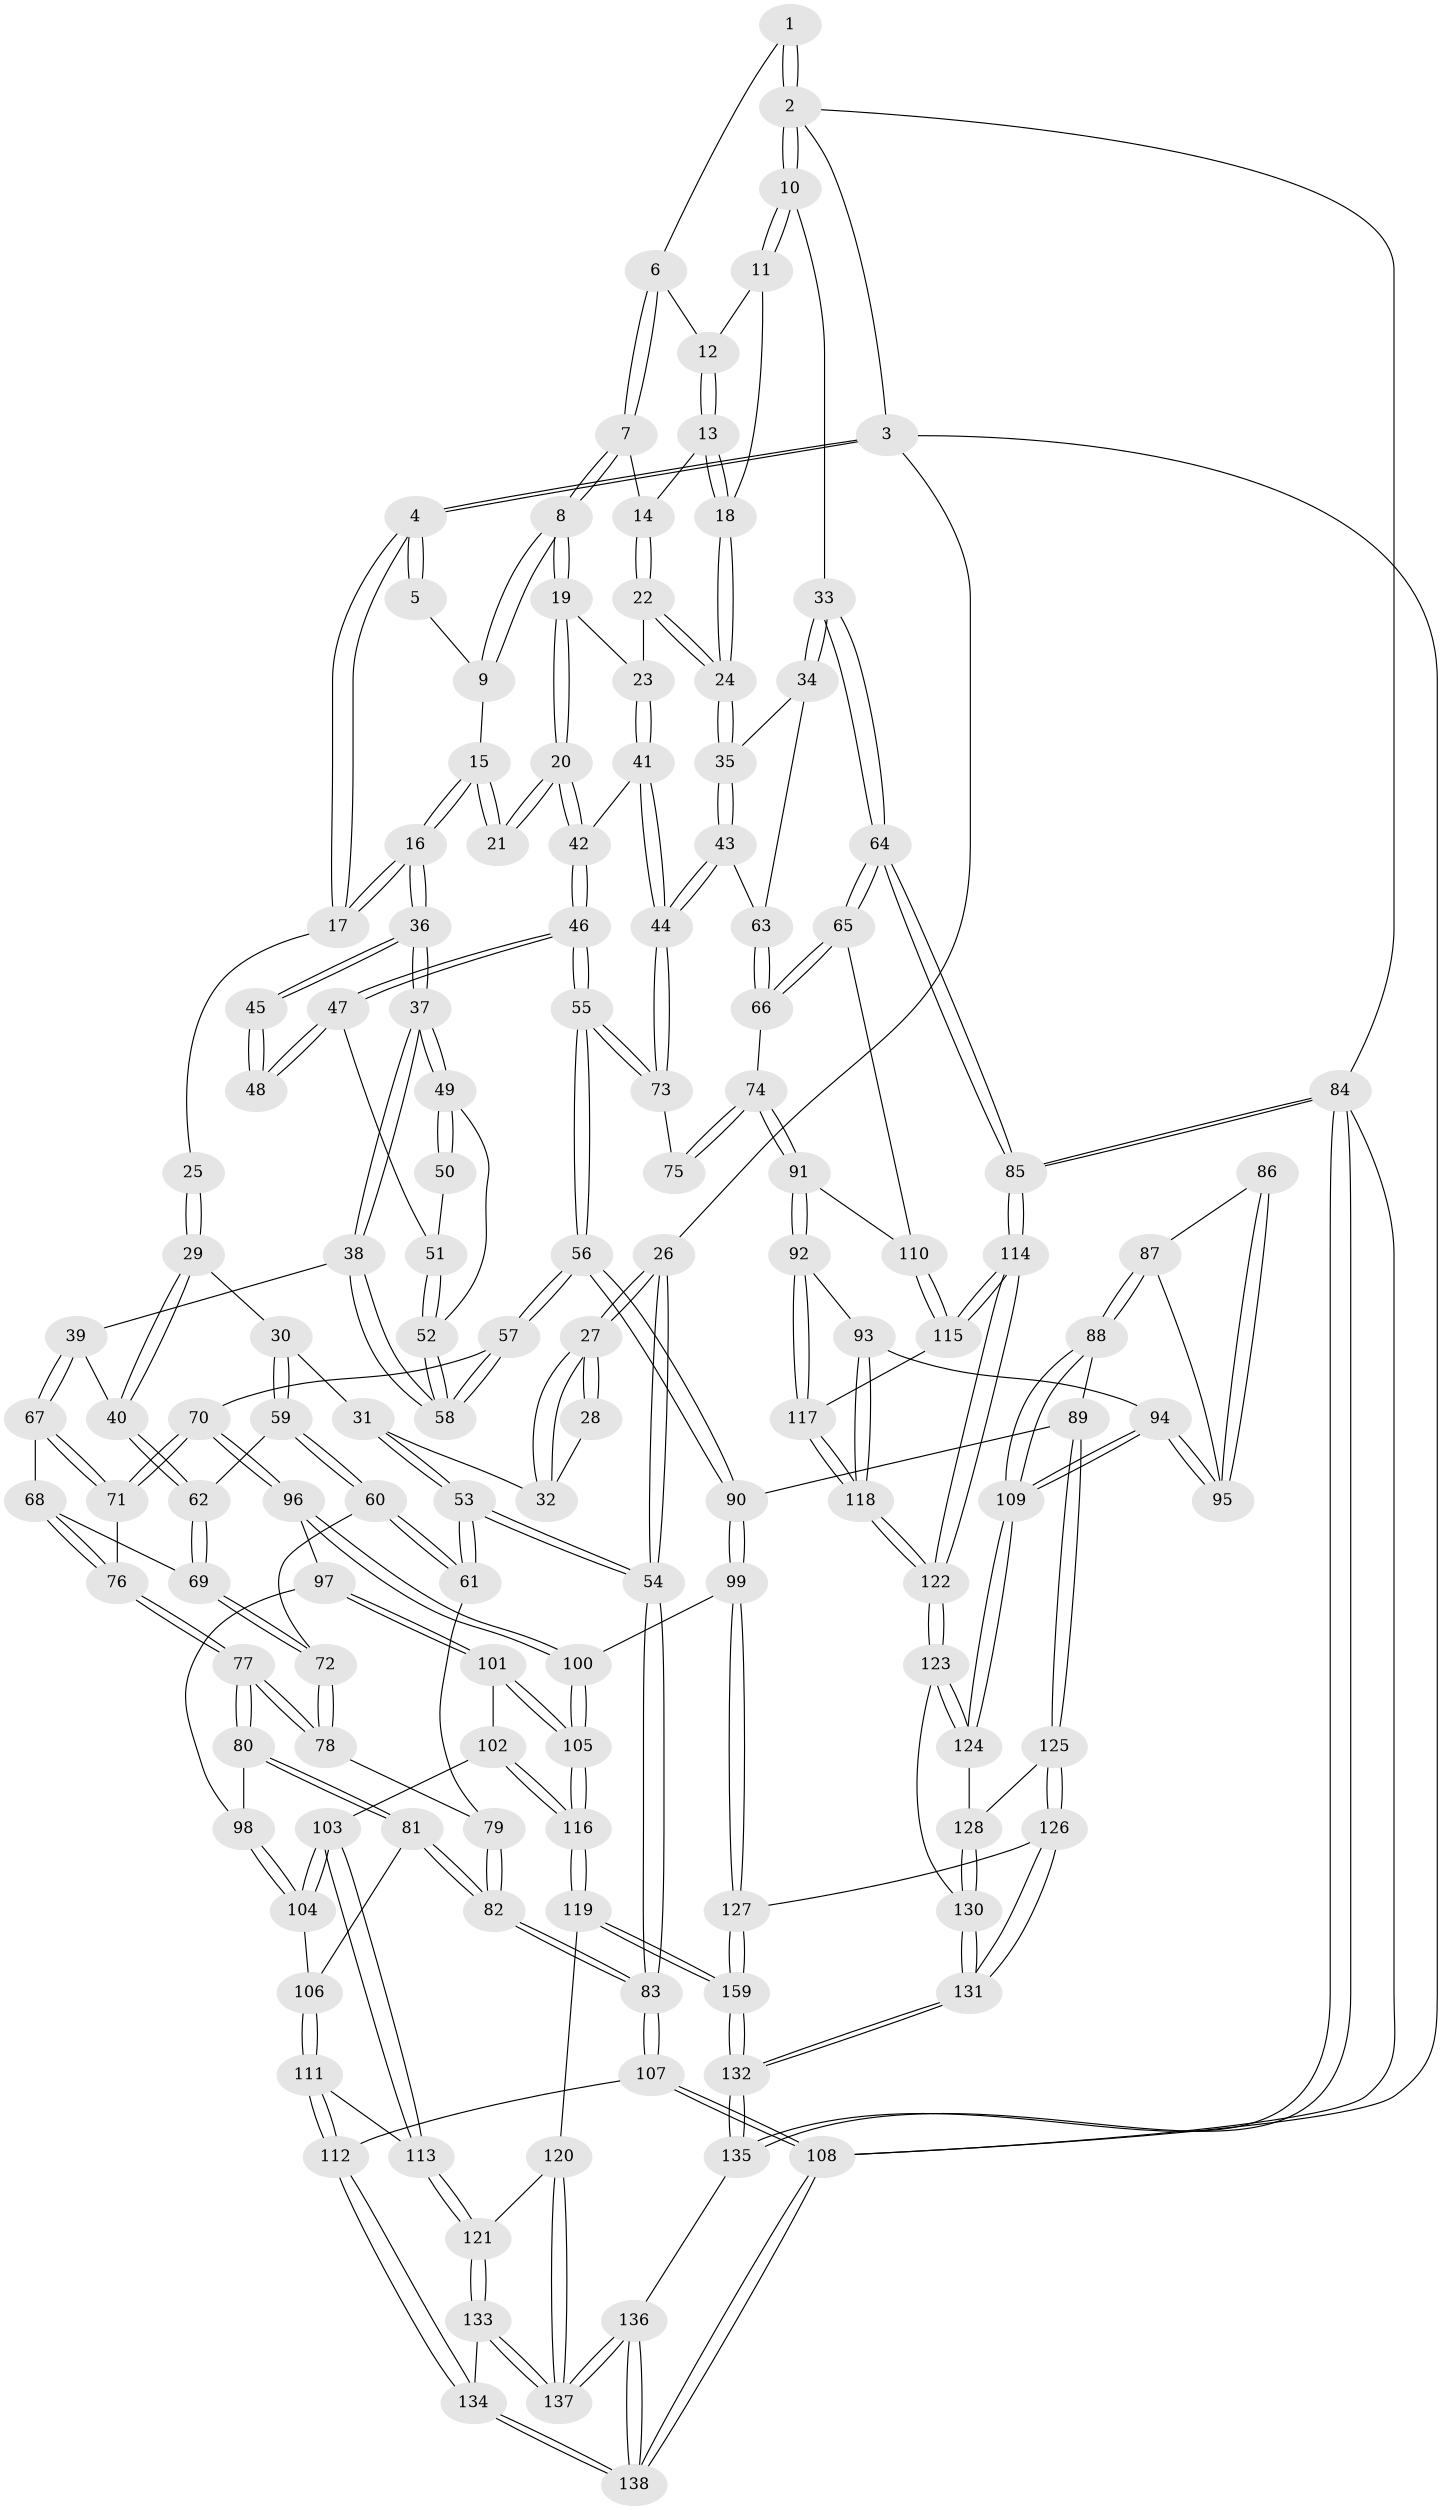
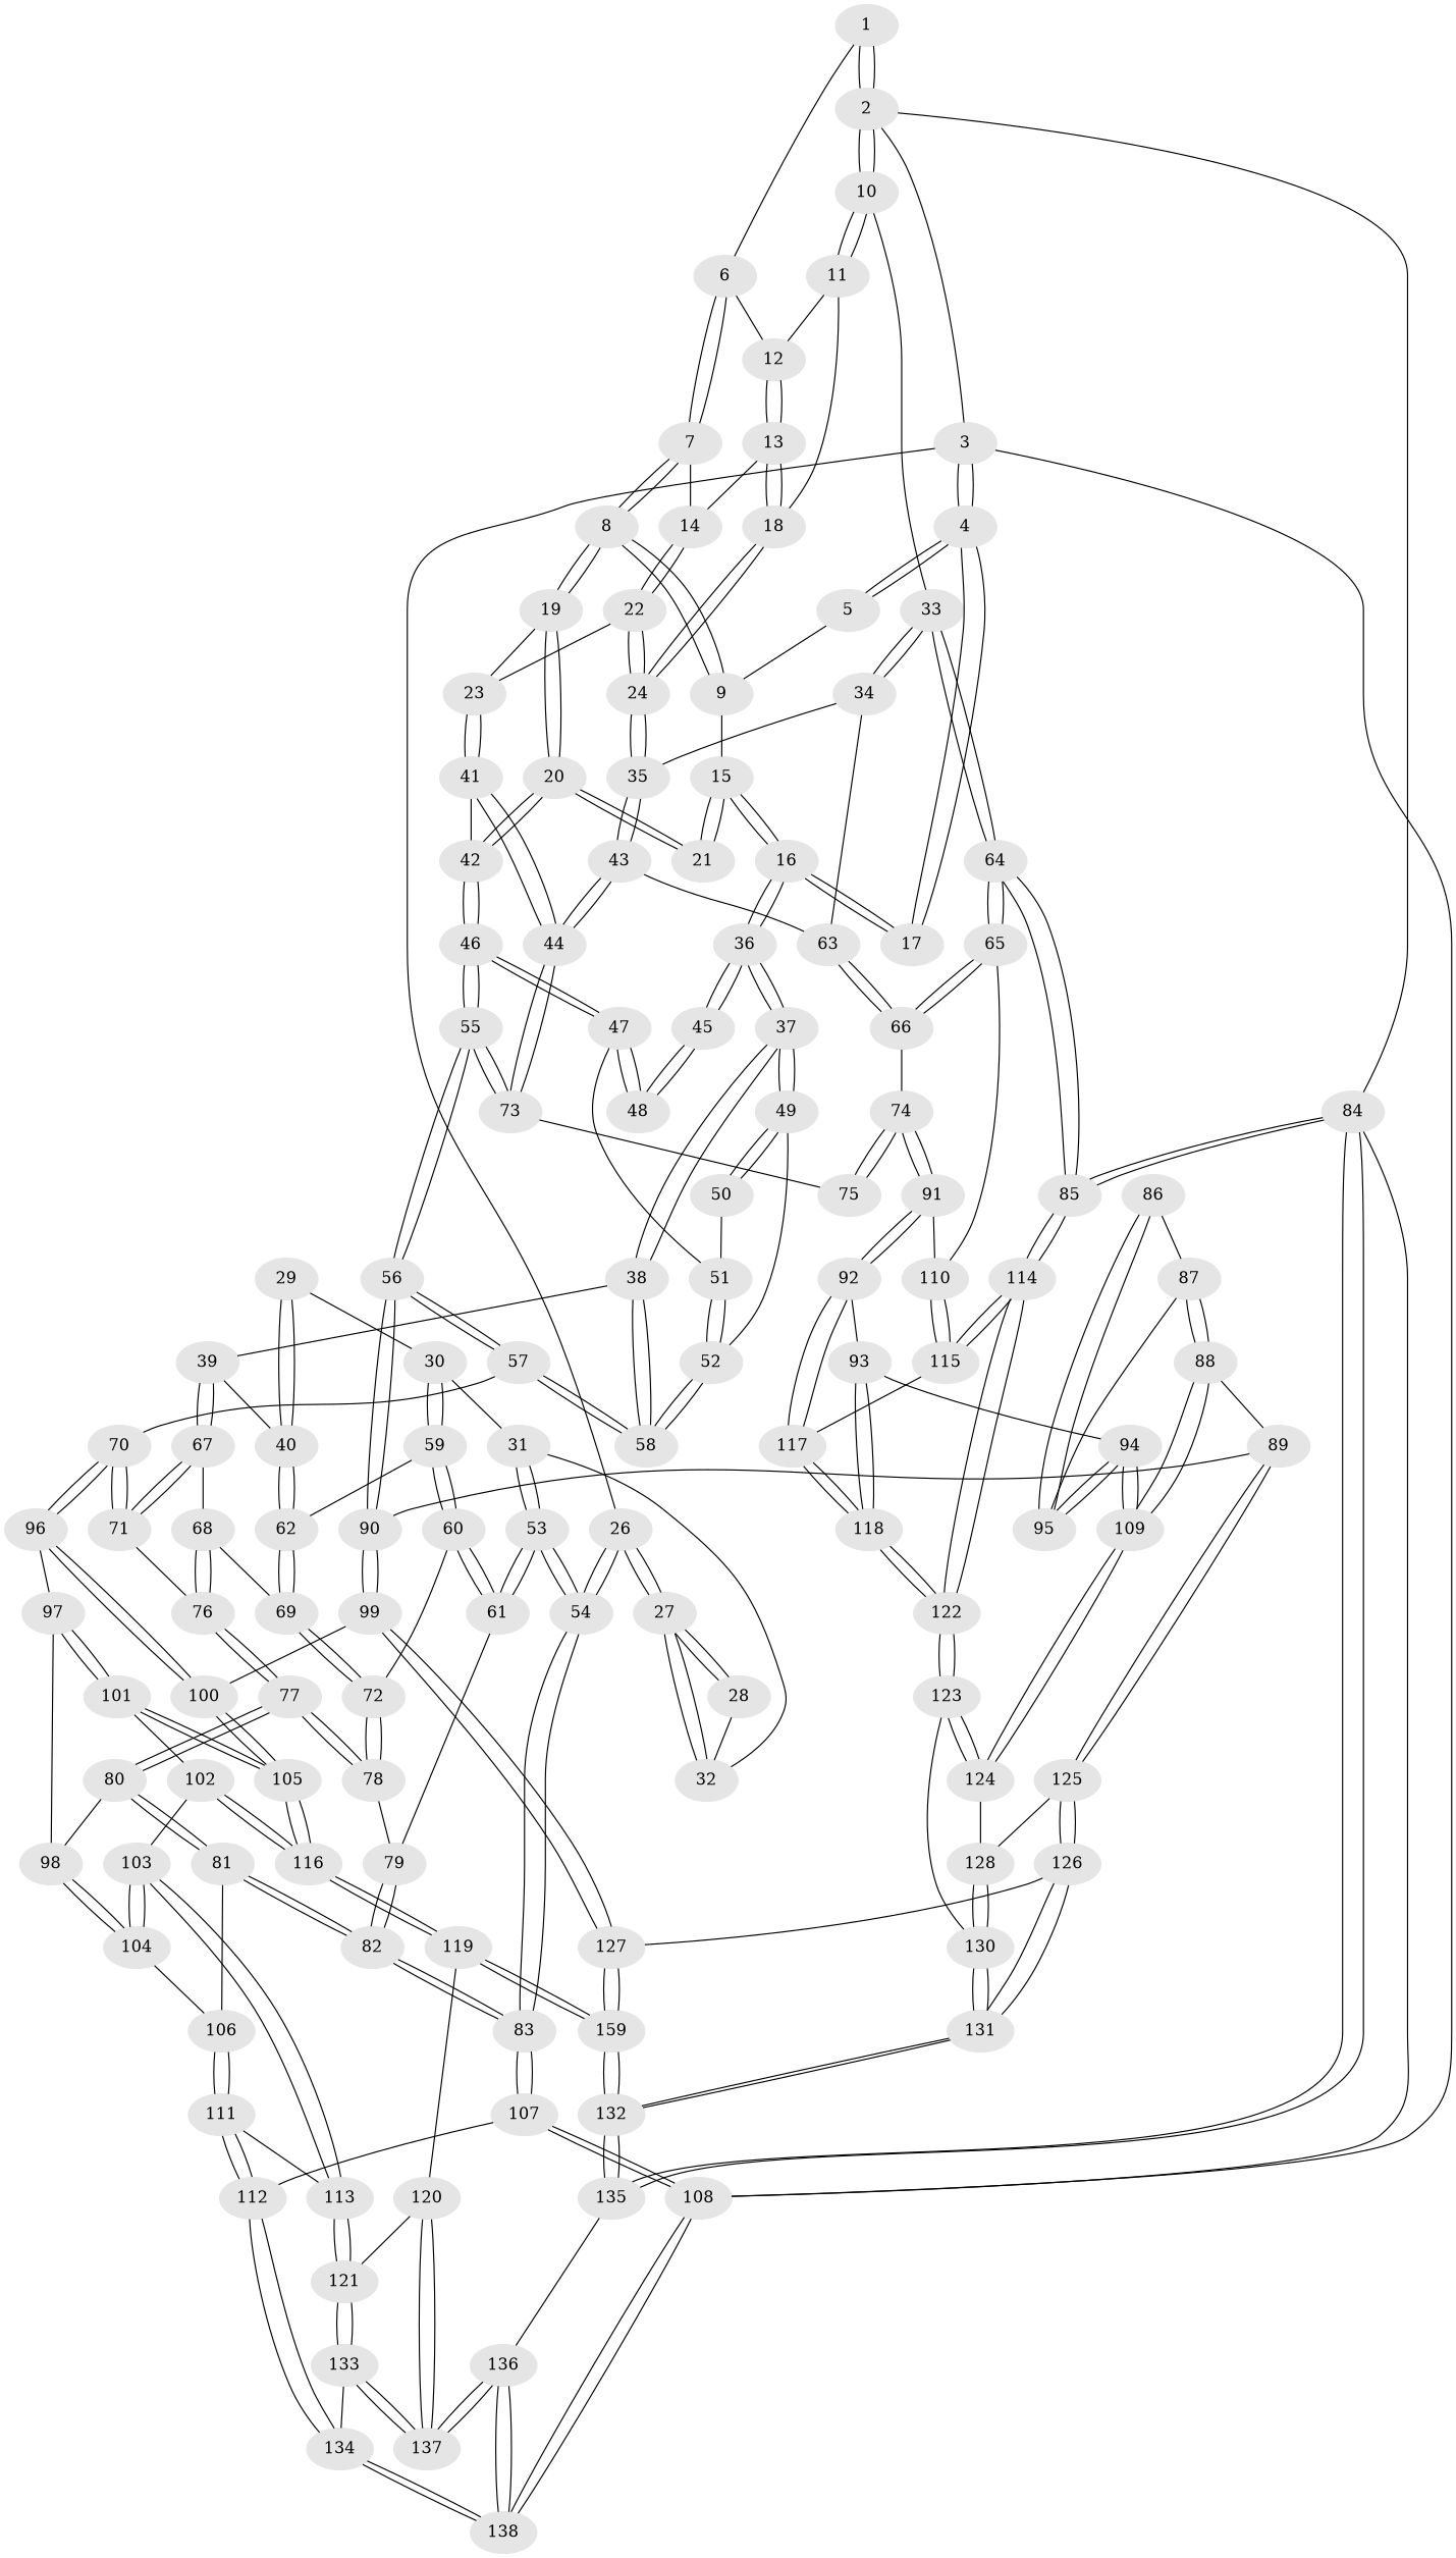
  graph {
    node [color=gray90 style=filled]
    1
    2
    6
    3
    10
    84
    7
    12
    4
    26
    108
    11
    33
    85
    135
    5
    17
    27
    54
    138
    9
-   25
    15
    8
    14
    13
    19
    22
    20
    23
    16
    21
    18
    34
    64
    24
    36
    37
    45
    29
    35
    42
    41
    46
    44
    43
    30
    40
    28
    32
    83
    31
    59
    62
    53
    60
    61
    63
    65
    66
    38
    49
    48
    39
    58
    50
    52
    67
    68
    71
    69
    73
    47
    55
    75
    51
    56
    79
    107
    57
    90
    70
    99
    96
    72
    78
    82
    74
    110
    114
    115
    91
    76
    77
    97
    100
    92
    86
    87
    95
    80
    81
    98
    106
    104
    111
    112
    136
    122
    88
    89
    109
    125
    124
    128
    126
    127
    93
    117
    94
    118
    101
    105
    102
    n125 [label=159]
    116
    103
    113
    119
    121
    134
    133
    123
    120
    137
    132
    130
    131
    1 -- 2
    1 -- 2
    1 -- 6
    2 -- 3
    2 -- 10
    2 -- 10
    2 -- 84
    6 -- 7
    6 -- 7
    6 -- 12
    3 -- 4
    3 -- 4
    3 -- 26
    3 -- 108
    10 -- 11
    10 -- 11
    10 -- 33
    84 -- 108
    84 -- 85
    84 -- 85
    84 -- 135
    84 -- 135
    7 -- 8
    7 -- 8
    7 -- 14
    12 -- 13
    12 -- 13
    4 -- 5
    4 -- 5
    4 -- 17
    4 -- 17
    26 -- 27
    26 -- 27
    26 -- 54
    26 -- 54
    108 -- 138
    108 -- 138
    11 -- 12
    11 -- 18
    33 -- 34
    33 -- 34
    33 -- 64
    33 -- 64
    85 -- 114
    85 -- 114
    135 -- 136
    5 -- 9
-   17 -- 25
    27 -- 28
    27 -- 28
    27 -- 32
    27 -- 32
    54 -- 83
    54 -- 83
    9 -- 15
-   25 -- 29
-   25 -- 29
    15 -- 16
    15 -- 16
    15 -- 21
    15 -- 21
    8 -- 9
    8 -- 9
    8 -- 19
    8 -- 19
    14 -- 22
    14 -- 22
    13 -- 14
    13 -- 18
    13 -- 18
    19 -- 20
    19 -- 20
    19 -- 23
    22 -- 23
    22 -- 24
    22 -- 24
    20 -- 21
    20 -- 21
    20 -- 42
    20 -- 42
    23 -- 41
    23 -- 41
    16 -- 17
    16 -- 17
    16 -- 36
    16 -- 36
    18 -- 24
    18 -- 24
    34 -- 35
    34 -- 63
    64 -- 85
    64 -- 85
    64 -- 65
    64 -- 65
    24 -- 35
    24 -- 35
    36 -- 37
    36 -- 37
    36 -- 45
    36 -- 45
    37 -- 38
    37 -- 38
    37 -- 49
    37 -- 49
    45 -- 48
    45 -- 48
    29 -- 30
    29 -- 40
    29 -- 40
    35 -- 43
    35 -- 43
    42 -- 46
    42 -- 46
    41 -- 42
    41 -- 44
    41 -- 44
    46 -- 47
    46 -- 47
    46 -- 55
    46 -- 55
    44 -- 73
    44 -- 73
    43 -- 44
    43 -- 44
    43 -- 63
    30 -- 31
    30 -- 59
    30 -- 59
    40 -- 62
    40 -- 62
    28 -- 32
    83 -- 107
    83 -- 107
    31 -- 32
    31 -- 53
    31 -- 53
    59 -- 62
    59 -- 60
    59 -- 60
    62 -- 69
    62 -- 69
    53 -- 54
    53 -- 54
    53 -- 61
    53 -- 61
    60 -- 61
    60 -- 61
    60 -- 72
    61 -- 79
    63 -- 66
    63 -- 66
    65 -- 66
    65 -- 66
    65 -- 110
    66 -- 74
    38 -- 39
    38 -- 58
    38 -- 58
    49 -- 50
    49 -- 50
    49 -- 52
    39 -- 40
    39 -- 67
    39 -- 67
    50 -- 51
    52 -- 58
    52 -- 58
    67 -- 68
    67 -- 71
    67 -- 71
    68 -- 69
    68 -- 76
    68 -- 76
    71 -- 76
    69 -- 72
    69 -- 72
    73 -- 75
    47 -- 48
    47 -- 48
    47 -- 51
    55 -- 73
    55 -- 73
    55 -- 56
    55 -- 56
    51 -- 52
    51 -- 52
    56 -- 57
    56 -- 57
    56 -- 90
    56 -- 90
    79 -- 82
    79 -- 82
    107 -- 108
    107 -- 108
    107 -- 112
    57 -- 58
    57 -- 58
    57 -- 70
    90 -- 99
    90 -- 99
    70 -- 71
    70 -- 71
    70 -- 96
    70 -- 96
    99 -- 100
    99 -- 127
    99 -- 127
    96 -- 97
    96 -- 100
    96 -- 100
    72 -- 78
    72 -- 78
    78 -- 79
    82 -- 83
    82 -- 83
    74 -- 75
    74 -- 75
    74 -- 91
    74 -- 91
    110 -- 115
    110 -- 115
    114 -- 115
    114 -- 115
    114 -- 122
    114 -- 122
    115 -- 117
    91 -- 110
    91 -- 92
    91 -- 92
    76 -- 77
    76 -- 77
    77 -- 78
    77 -- 78
    77 -- 80
    77 -- 80
    97 -- 98
    97 -- 101
    97 -- 101
    100 -- 105
    100 -- 105
    92 -- 93
    92 -- 117
    92 -- 117
    86 -- 87
    86 -- 95
    86 -- 95
    87 -- 95
    87 -- 88
    87 -- 88
    80 -- 81
    80 -- 81
    80 -- 98
    81 -- 82
    81 -- 82
    81 -- 106
    98 -- 104
    98 -- 104
    106 -- 111
    106 -- 111
    104 -- 106
    111 -- 112
    111 -- 112
    111 -- 113
    112 -- 134
    112 -- 134
    136 -- 138
    136 -- 138
    136 -- 137
    136 -- 137
    122 -- 123
    122 -- 123
    88 -- 89
    88 -- 109
    88 -- 109
    89 -- 90
    89 -- 125
    89 -- 125
    109 -- 124
    109 -- 124
    125 -- 128
    125 -- 126
    125 -- 126
    124 -- 128
    128 -- 130
    128 -- 130
    126 -- 127
    126 -- 131
    126 -- 131
    127 -- n125
    127 -- n125
    93 -- 94
    93 -- 118
    93 -- 118
    117 -- 118
    117 -- 118
    94 -- 95
    94 -- 95
    94 -- 109
    94 -- 109
    118 -- 122
    118 -- 122
    101 -- 105
    101 -- 105
    101 -- 102
    105 -- 116
    105 -- 116
    102 -- 116
    102 -- 116
    102 -- 103
    n125 -- 132
    n125 -- 132
    116 -- 119
    116 -- 119
    103 -- 104
    103 -- 104
    103 -- 113
    103 -- 113
    113 -- 121
    113 -- 121
    119 -- n125
    119 -- n125
    119 -- 120
    121 -- 133
    121 -- 133
    134 -- 138
    134 -- 138
    133 -- 134
    133 -- 137
    133 -- 137
    123 -- 124
    123 -- 124
    123 -- 130
    120 -- 121
    120 -- 137
    120 -- 137
    132 -- 135
    132 -- 135
    130 -- 131
    130 -- 131
    131 -- 132
    131 -- 132
  }
